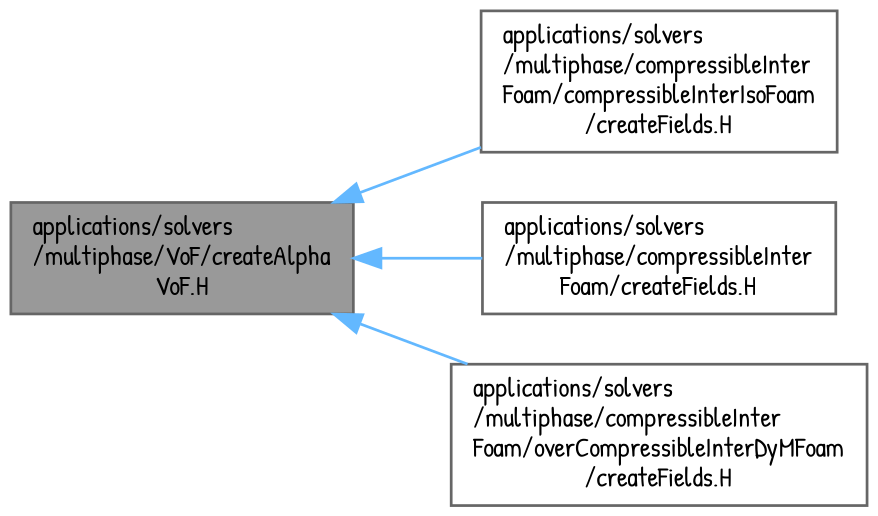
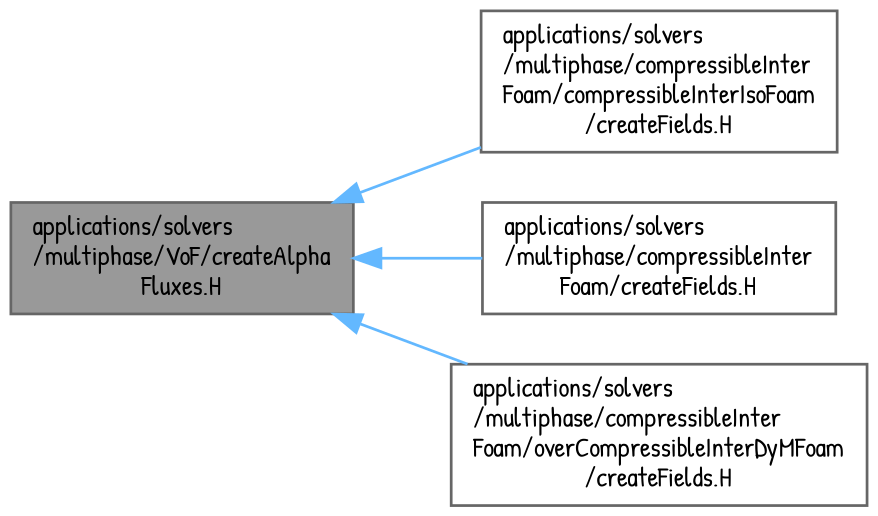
  digraph {
    rankdir=LR
    fontname="Patrick Hand"
    node [color=grey40 fillcolor=white fontname="Patrick Hand" fontsize=10 shape=box style=filled]
    edge [color=steelblue1 dir=back fontname="Patrick Hand" fontsize=10 labelfontname=Helvetica labelfontsize=10 style=solid]
-   n1 [color=gray40 fillcolor=grey60 fontcolor=black height=0.2 label="applications/solvers\l/multiphase/VoF/createAlpha\lVoF.H" width=0.4]
+   n1 [color=gray40 fillcolor=grey60 fontcolor=black height=0.2 label="applications/solvers\l/multiphase/VoF/createAlpha\lFluxes.H" width=0.4]
    n2 [height=0.2 label="applications/solvers\l/multiphase/compressibleInter\lFoam/compressibleInterIsoFoam\l/createFields.H" width=0.4]
    n3 [height=0.2 label="applications/solvers\l/multiphase/compressibleInter\lFoam/createFields.H" width=0.4]
    n4 [height=0.2 label="applications/solvers\l/multiphase/compressibleInter\lFoam/overCompressibleInterDyMFoam\l/createFields.H" width=0.4]
    n1 -> n2
    n1 -> n3
    n1 -> n4
  }
